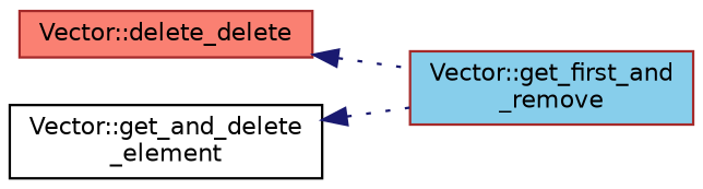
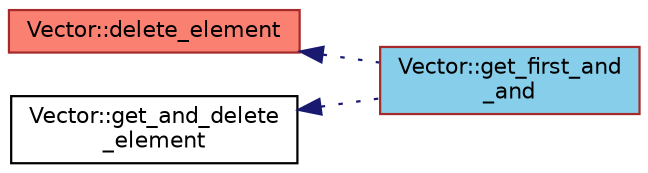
  digraph {
    rankdir=LR
    node [color=brown fontname=Helvetica fontsize=10 shape=record style=filled]
    edge [color=midnightblue dir=back fontname=Helvetica fontsize=10 labelfontname=Helvetica labelfontsize=10 style=dotted]
-   n1 [fillcolor=salmon fontcolor=black height=0.2 label="Vector::delete_delete" width=0.4]
-   n2 [fillcolor=skyblue height=0.2 label="Vector::get_first_and\l_remove" width=0.4]
+   n1 [fillcolor=salmon fontcolor=black height=0.2 label="Vector::delete_element" width=0.4]
+   n2 [fillcolor=skyblue height=0.2 label="Vector::get_first_and\l_and" width=0.4]
    n3 [color=black fillcolor=white height=0.2 label="Vector::get_and_delete\l_element" width=0.4]
    n1 -> n2
    n3 -> n2
  }
